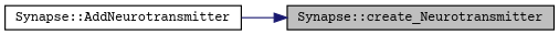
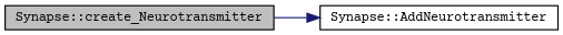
  digraph {
    rankdir=LR
    fontname="Courier Prime"
    node [color=black fontname="Courier Prime" fontsize=10 shape=record style=filled]
    n1 [fillcolor=grey75 fontcolor=black height=0.2 label="Synapse::create_Neurotransmitter" width=0.4]
    n2 [fillcolor=white height=0.2 label="Synapse::AddNeurotransmitter" width=0.4]
-   n2 -> n1 [color=midnightblue fontname="Courier Prime" fontsize=10 labelfontname=Helvetica labelfontsize=10 style=solid]
+   n1 -> n2 [color=midnightblue fontname="Courier Prime" fontsize=10 labelfontname=Helvetica labelfontsize=10 style=solid]
  }
